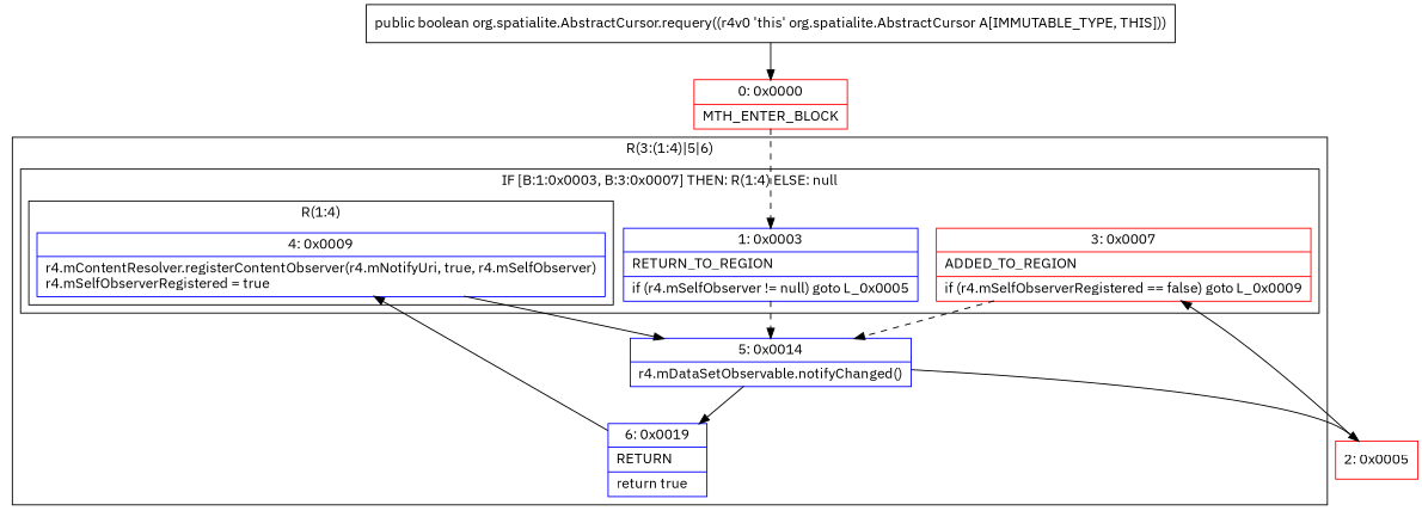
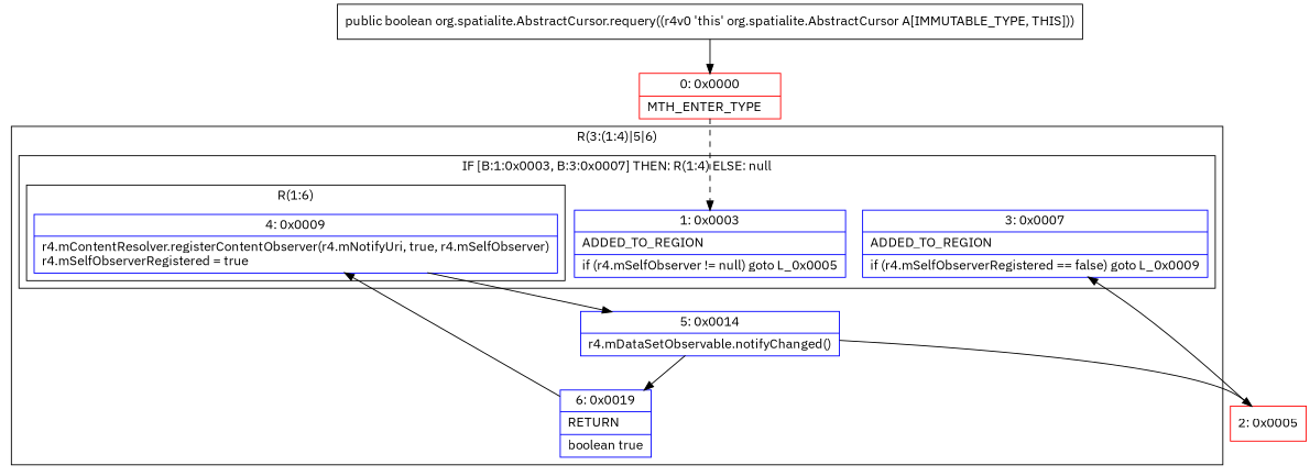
  digraph {
    fontname="IBM Plex Sans"
    node [color=blue fontname="IBM Plex Sans" shape=record]
    edge [fontname="IBM Plex Sans"]
    n1 [label="{4\:\ 0x0009|r4.mContentResolver.registerContentObserver(r4.mNotifyUri, true, r4.mSelfObserver)\lr4.mSelfObserverRegistered = true\l}"]
-   n2 [label="{1\:\ 0x0003|RETURN_TO_REGION\l|if (r4.mSelfObserver != null) goto L_0x0005\l}"]
-   n3 [color=red label="{3\:\ 0x0007|ADDED_TO_REGION\l|if (r4.mSelfObserverRegistered == false) goto L_0x0009\l}"]
+   n2 [label="{1\:\ 0x0003|ADDED_TO_REGION\l|if (r4.mSelfObserver != null) goto L_0x0005\l}"]
+   n3 [label="{3\:\ 0x0007|ADDED_TO_REGION\l|if (r4.mSelfObserverRegistered == false) goto L_0x0009\l}"]
    n4 [label="{5\:\ 0x0014|r4.mDataSetObservable.notifyChanged()\l}"]
-   n5 [label="{6\:\ 0x0019|RETURN\l|return true\l}"]
+   n5 [label="{6\:\ 0x0019|RETURN\l|boolean true\l}"]
    n6 [color=red label="{2\:\ 0x0005}"]
-   n7 [color=red label="{0\:\ 0x0000|MTH_ENTER_BLOCK\l}"]
+   n7 [color=red label="{0\:\ 0x0000|MTH_ENTER_TYPE\l}"]
    n8 [label="{public boolean org.spatialite.AbstractCursor.requery((r4v0 'this' org.spatialite.AbstractCursor A[IMMUTABLE_TYPE, THIS])) }" color=""]
    subgraph cluster_1 {
      label="R(3:(1:4)|5|6)"
      n4
      n5
      subgraph cluster_2 {
        label="IF [B:1:0x0003, B:3:0x0007] THEN: R(1:4) ELSE: null"
        n2
        n3
        subgraph cluster_3 {
-         label="R(1:4)"
+         label="R(1:6)"
          n1
        }
      }
    }
    n1 -> n4
-   n2 -> n4 [style=dashed]
-   n3 -> n4 [style=dashed]
    n4 -> n5
    n4 -> n6
    n5 -> n1
    n6 -> n3
    n7 -> n2 [style=dashed]
    n8 -> n7
  }
